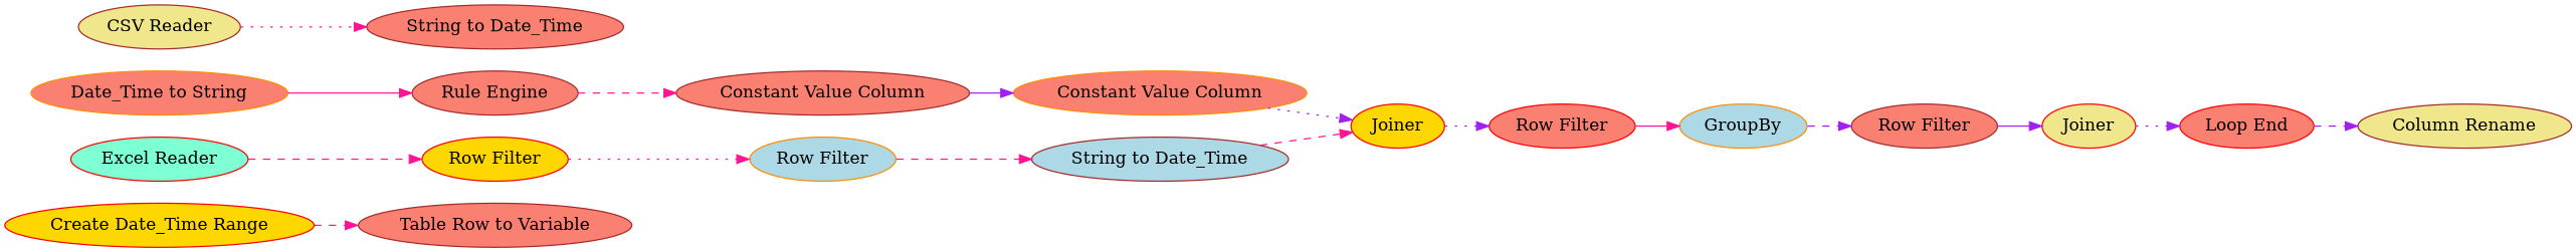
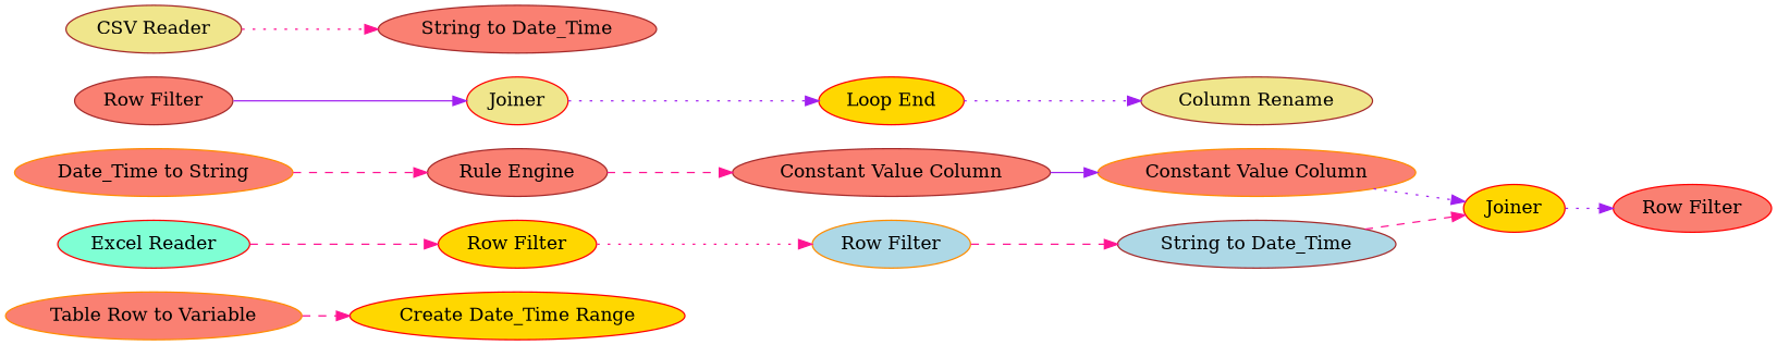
  digraph {
    rankdir=LR
    node [color=brown fillcolor=salmon style=filled]
    edge [color=deeppink style=dashed]
-   n1 [label="Table Row to Variable"]
+   n1 [color=darkorange label="Table Row to Variable"]
    n2 [color=red fillcolor=gold label="Create Date_Time Range"]
    n3 [color=darkorange label="Date_Time to String"]
    n4 [label="Rule Engine"]
    n5 [color=red label="Row Filter"]
-   n6 [color=darkorange fillcolor=lightblue label=GroupBy]
    n7 [label="Row Filter"]
    n8 [color=red fillcolor=khaki label=Joiner]
    n9 [color=red fillcolor=aquamarine label="Excel Reader"]
    n10 [color=red fillcolor=gold label="Row Filter"]
    n11 [color=darkorange fillcolor=lightblue label="Row Filter"]
    n12 [fillcolor=lightblue label="String to Date_Time"]
-   n13 [color=red label="Loop End"]
+   n13 [color=red fillcolor=gold label="Loop End"]
    n14 [fillcolor=khaki label="Column Rename"]
    n15 [label="String to Date_Time"]
    n16 [fillcolor=khaki label="CSV Reader"]
    n17 [label="Constant Value Column"]
    n18 [color=darkorange label="Constant Value Column"]
    n19 [color=red fillcolor=gold label=Joiner]
-   n2 -> n1
-   n3 -> n4 [style=solid]
+   n1 -> n2
+   n3 -> n4
    n4 -> n17
-   n5 -> n6 [style=solid]
-   n6 -> n7 [color=purple]
    n7 -> n8 [color=purple style=solid]
    n8 -> n13 [color=purple style=dotted]
    n9 -> n10
    n10 -> n11 [style=dotted]
    n11 -> n12
    n12 -> n19
-   n13 -> n14 [color=purple]
+   n13 -> n14 [color=purple style=dotted]
    n16 -> n15 [style=dotted]
    n17 -> n18 [color=purple style=solid]
    n18 -> n19 [color=purple style=dotted]
    n19 -> n5 [color=purple style=dotted]
  }
